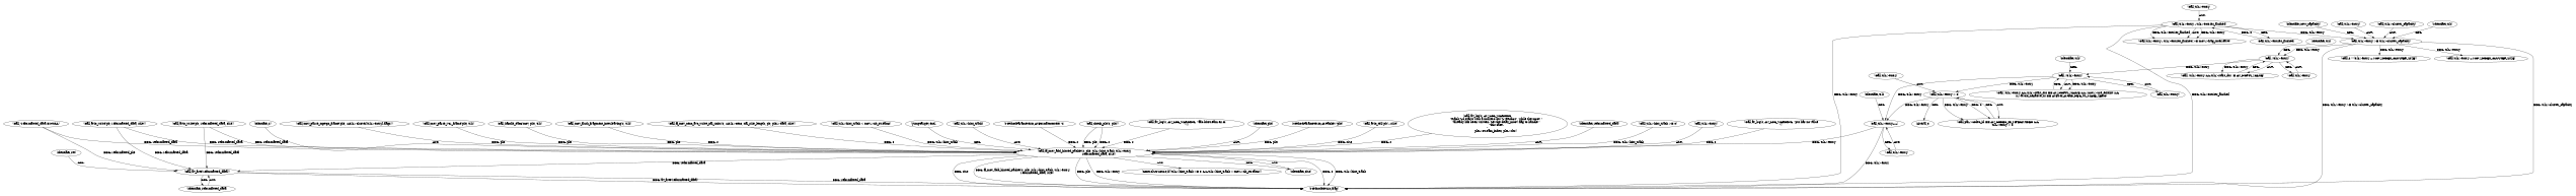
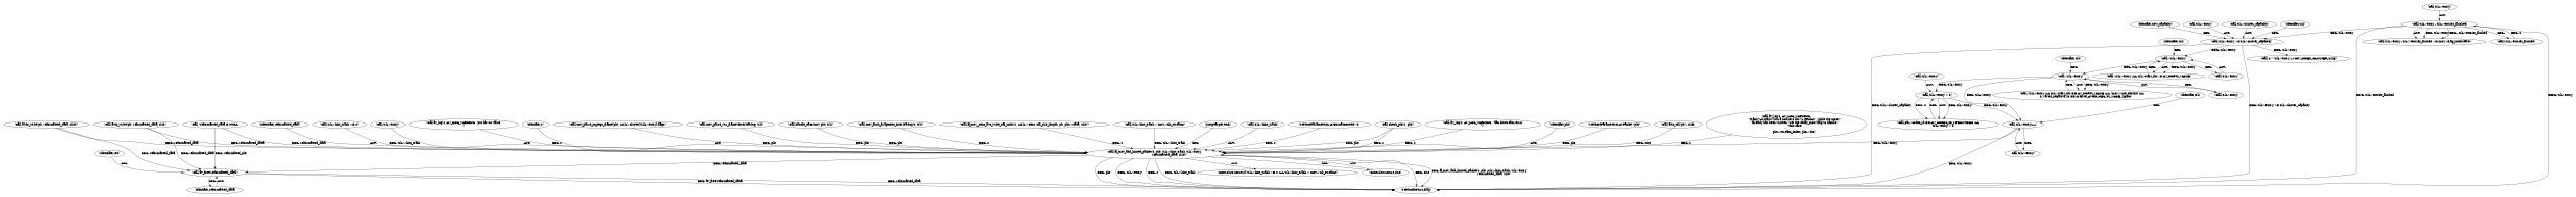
  digraph {
    n1 [label="(Call,trk->entry++)"]
    n2 [label="(Call,ff_mov_add_hinted_packet(s, pkt, trk->hint_track, trk->entry,\n                                 reformatted_data, size))"]
    n3 [label="(MethodReturn,frag)"]
    n4 [label="(Call,trk->entry)"]
    n5 [label="(Call,av_free(reformatted_data))"]
    n6 [label="(ControlStructure,if (trk->hint_track >= 0 && trk->hint_track < mov->nb_streams))"]
-   n7 [label="(Identifier,size)"]
+   n7 [label="(ControlStructure,size)"]
    n8 [label="(Call,!trk->entry)"]
    n9 [label="(Call,trk->entry > 0)"]
    n10 [label="(Call,trk->entry)"]
    n11 [label="(Call,!trk->entry && trk->start_dts == AV_NOPTS_VALUE && !mov->use_editlist &&\n        s->avoid_negative_ts == AVFMT_AVOID_NEG_TS_MAKE_ZERO)"]
    n12 [label="(Call,par->codec_id == AV_CODEC_ID_MPEG2VIDEO &&\n            trk->entry > 0)"]
-   n13 [label="(Literal,0)"]
    n14 [label="(Call,!trk->entry)"]
    n15 [label="(Call,trk->entry)"]
    n16 [label="(Call,!trk->entry && trk->start_dts != AV_NOPTS_VALUE)"]
    n17 [label="(Call,trk->entry >= trk->cluster_capacity)"]
    n18 [label="(Call,2 * (trk->entry + MOV_INDEX_CLUSTER_SIZE))"]
-   n19 [label="(Call,trk->entry + MOV_INDEX_CLUSTER_SIZE)"]
    n20 [label="(Call,trk->cluster_capacity)"]
    n21 [label="(Call,trk->entry - trk->entries_flushed)"]
    n22 [label="(Call,trk->entry - trk->entries_flushed >= mov->frag_interleave)"]
    n23 [label="(Call,trk->entries_flushed)"]
    n24 [label="(Identifier,reformatted_data)"]
    n25 [label="(Call,avio_write(pb, reformatted_data, size))"]
    n26 [label="(Call,trk->entry)"]
    n27 [label="(Identifier,trk)"]
    n28 [label="(Identifier,pkt)"]
    n29 [label="(MethodParameterIn,AVPacket *pkt)"]
    n30 [label="(Call,avio_tell(pb) - size)"]
    n31 [label="(Call,av_log(s, AV_LOG_WARNING,\n                   \"Track %d starts with a nonzero dts %\"PRId64\", while the moov \"\n                   \"already has been written. Set the delay_moov flag to handle \"\n                   \"this case.\n\",\n                   pkt->stream_index, pkt->dts))"]
    n32 [label="(Identifier,reformatted_data)"]
    n33 [label="(Call,trk->hint_track >= 0)"]
    n34 [label="(Identifier,trk)"]
    n35 [label="(Call,trk->entry)"]
    n36 [label="(Call,av_log(s, AV_LOG_WARNING, \"pts has no value\n\"))"]
    n37 [label="(Identifier,s)"]
    n38 [label="(Call,*reformatted_data = NULL)"]
    n39 [label="(Identifier,new_capacity)"]
    n40 [label="(Call,avio_write(pb, reformatted_data, size))"]
    n41 [label="(Call,mov_parse_mpeg2_frame(pkt, &trk->cluster[trk->entry].flags))"]
    n42 [label="(Identifier,trk)"]
-   n43 [label="(Call,mov_parse_vc1_frame(pkt, trk))"]
+   n43 [label="(Call,mov_parse_vc1_frame(interleaving, trk))"]
    n44 [label="(Call,trk->entry)"]
    n45 [label="(Call,handle_eac3(mov, pkt, trk))"]
    n46 [label="(Call,mov_flush_fragment_interleaving(s, trk))"]
    n47 [label="(Call,ff_mov_cenc_avc_write_nal_units(s, &trk->cenc, nal_size_length, pb, pkt->data, size))"]
    n48 [label="(Call,trk->hint_track < mov->nb_streams)"]
    n49 [label="(JumpTarget,end:)"]
    n50 [label="(Call,trk->hint_track)"]
    n51 [label="(MethodParameterIn,AVFormatContext *s)"]
    n52 [label="(Call,check_pkt(s, pkt))"]
    n53 [label="(Identifier,ret)"]
    n54 [label="(Call,trk->entry)"]
    n55 [label="(Call,av_log(s, AV_LOG_WARNING, \"aac bitstream error\n\"))"]
    n56 [label="(Identifier,trk)"]
    n1 -> n2 [label="DDG: trk->entry"]
    n1 -> n3 [label="DDG: trk->entry"]
    n1 -> n4 [label="CFG: "]
    n2 -> n3 [label="DDG: trk->hint_track"]
    n2 -> n3 [label="DDG: size"]
    n2 -> n3 [label="DDG: ff_mov_add_hinted_packet(s, pkt, trk->hint_track, trk->entry,\n                                 reformatted_data, size)"]
    n2 -> n3 [label="DDG: pkt"]
    n2 -> n3 [label="DDG: trk->entry"]
    n2 -> n3 [label="DDG: s"]
    n2 -> n5 [label="DDG: reformatted_data"]
    n2 -> n6 [label="AST: "]
    n2 -> n7 [label="CFG: "]
    n4 -> n1 [label="AST: "]
    n5 -> n3 [label="DDG: reformatted_data"]
    n5 -> n3 [label="DDG: av_free(reformatted_data)"]
    n5 -> n24 [label="CFG: "]
    n7 -> n2 [label="AST: "]
    n8 -> n1 [label="DDG: trk->entry"]
    n8 -> n9 [label="DDG: trk->entry"]
    n8 -> n10 [label="CFG: "]
    n8 -> n11 [label="AST: "]
    n8 -> n11 [label="DDG: trk->entry"]
    n9 -> n1 [label="DDG: trk->entry"]
    n9 -> n12 [label="AST: "]
    n9 -> n12 [label="DDG: trk->entry"]
    n9 -> n12 [label="DDG: 0"]
-   n9 -> n13 [label="CFG: "]
    n10 -> n8 [label="AST: "]
    n11 -> n8 [label="CFG: "]
    n12 -> n9 [label="CFG: "]
    n14 -> n8 [label="DDG: trk->entry"]
    n14 -> n15 [label="CFG: "]
    n14 -> n16 [label="AST: "]
    n14 -> n16 [label="DDG: trk->entry"]
    n15 -> n14 [label="AST: "]
    n16 -> n14 [label="CFG: "]
    n17 -> n3 [label="DDG: trk->cluster_capacity"]
    n17 -> n3 [label="DDG: trk->entry >= trk->cluster_capacity"]
    n17 -> n14 [label="DDG: trk->entry"]
    n17 -> n18 [label="DDG: trk->entry"]
-   n17 -> n19 [label="DDG: trk->entry"]
    n20 -> n17 [label="AST: "]
    n21 -> n3 [label="DDG: trk->entry"]
    n21 -> n3 [label="DDG: trk->entries_flushed"]
    n21 -> n17 [label="DDG: trk->entry"]
    n21 -> n22 [label="AST: "]
    n21 -> n22 [label="DDG: trk->entry"]
    n21 -> n22 [label="DDG: trk->entries_flushed"]
    n21 -> n23 [label="CFG: "]
    n23 -> n21 [label="DDG: 0"]
    n24 -> n5 [label="AST: "]
    n25 -> n2 [label="DDG: reformatted_data"]
    n25 -> n5 [label="DDG: reformatted_data"]
    n26 -> n9 [label="AST: "]
    n27 -> n14 [label="CFG: "]
    n28 -> n2 [label="AST: "]
    n29 -> n2 [label="DDG: pkt"]
    n30 -> n2 [label="DDG: size"]
    n31 -> n2 [label="DDG: s"]
    n32 -> n2 [label="AST: "]
    n33 -> n2 [label="DDG: trk->hint_track"]
    n34 -> n17 [label="CFG: "]
    n35 -> n2 [label="AST: "]
    n36 -> n2 [label="DDG: s"]
    n37 -> n2 [label="AST: "]
    n38 -> n2 [label="DDG: reformatted_data"]
    n38 -> n5 [label="DDG: reformatted_pkt"]
    n39 -> n17 [label="CFG: "]
    n40 -> n2 [label="DDG: reformatted_data"]
    n40 -> n5 [label="DDG: reformatted_data"]
    n41 -> n2 [label="DDG: pkt"]
    n42 -> n1 [label="CFG: "]
    n43 -> n2 [label="DDG: pkt"]
    n44 -> n17 [label="AST: "]
    n45 -> n2 [label="DDG: pkt"]
    n46 -> n2 [label="DDG: s"]
    n47 -> n2 [label="DDG: s"]
    n48 -> n2 [label="DDG: trk->hint_track"]
    n49 -> n2 [label="CFG: "]
    n50 -> n2 [label="AST: "]
    n51 -> n2 [label="DDG: s"]
    n52 -> n2 [label="DDG: s"]
    n52 -> n2 [label="DDG: pkt"]
    n53 -> n5 [label="CFG: "]
    n54 -> n21 [label="AST: "]
    n55 -> n2 [label="DDG: s"]
    n56 -> n8 [label="CFG: "]
  }
